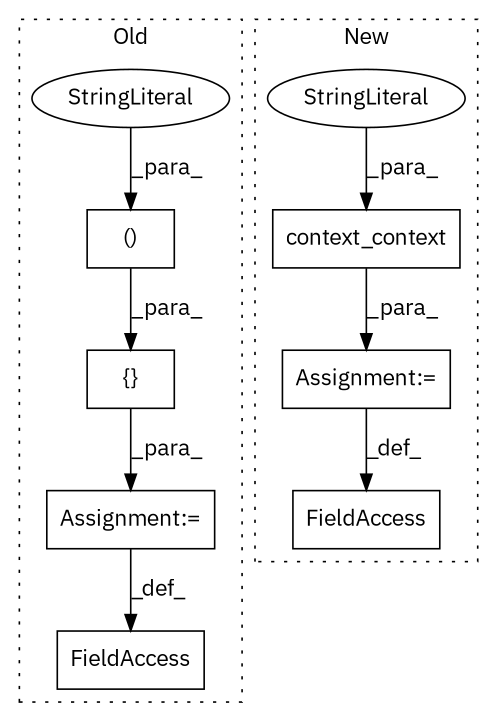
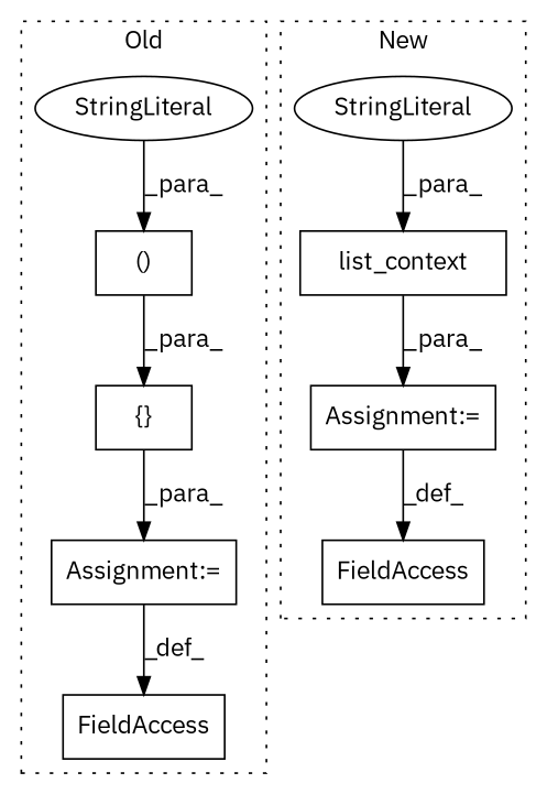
  digraph {
    fontname="IBM Plex Sans"
    node [a=22 l=4 shape=box fontname="IBM Plex Sans"]
    edge [fontname="IBM Plex Sans"]
    n1 [a=106 l=46 label="()" s=161]
    n2 [a=4 l="6,2" label="{}" s="155,207"]
    n3 [label=FieldAccess s=262]
    n4 [a=45 l=17 label=StringLiteral s=190 shape=ellipse]
    n5 [a=7 l=1 label="Assignment:=" s=131]
-   n6 [a=32 l="13,1" label=context_context s="169,199"]
+   n6 [a=32 l="13,1" label=list_context s="169,199"]
    n7 [label=FieldAccess s=164]
    n8 [a=7 l=1 label="Assignment:=" s=168]
    n9 [a=45 l=17 label=StringLiteral s=182 shape=ellipse]
    subgraph cluster_1 {
      label=Old
      style=dotted
      n1
      n2
      n3
      n4
      n5
    }
    subgraph cluster_2 {
      label=New
      style=dotted
      n6
      n7
      n8
      n9
    }
    n1 -> n2 [label=_para_]
    n2 -> n5 [label=_para_]
    n4 -> n1 [label=_para_]
    n5 -> n3 [label=_def_]
    n6 -> n8 [label=_para_]
    n8 -> n7 [label=_def_]
    n9 -> n6 [label=_para_]
  }
